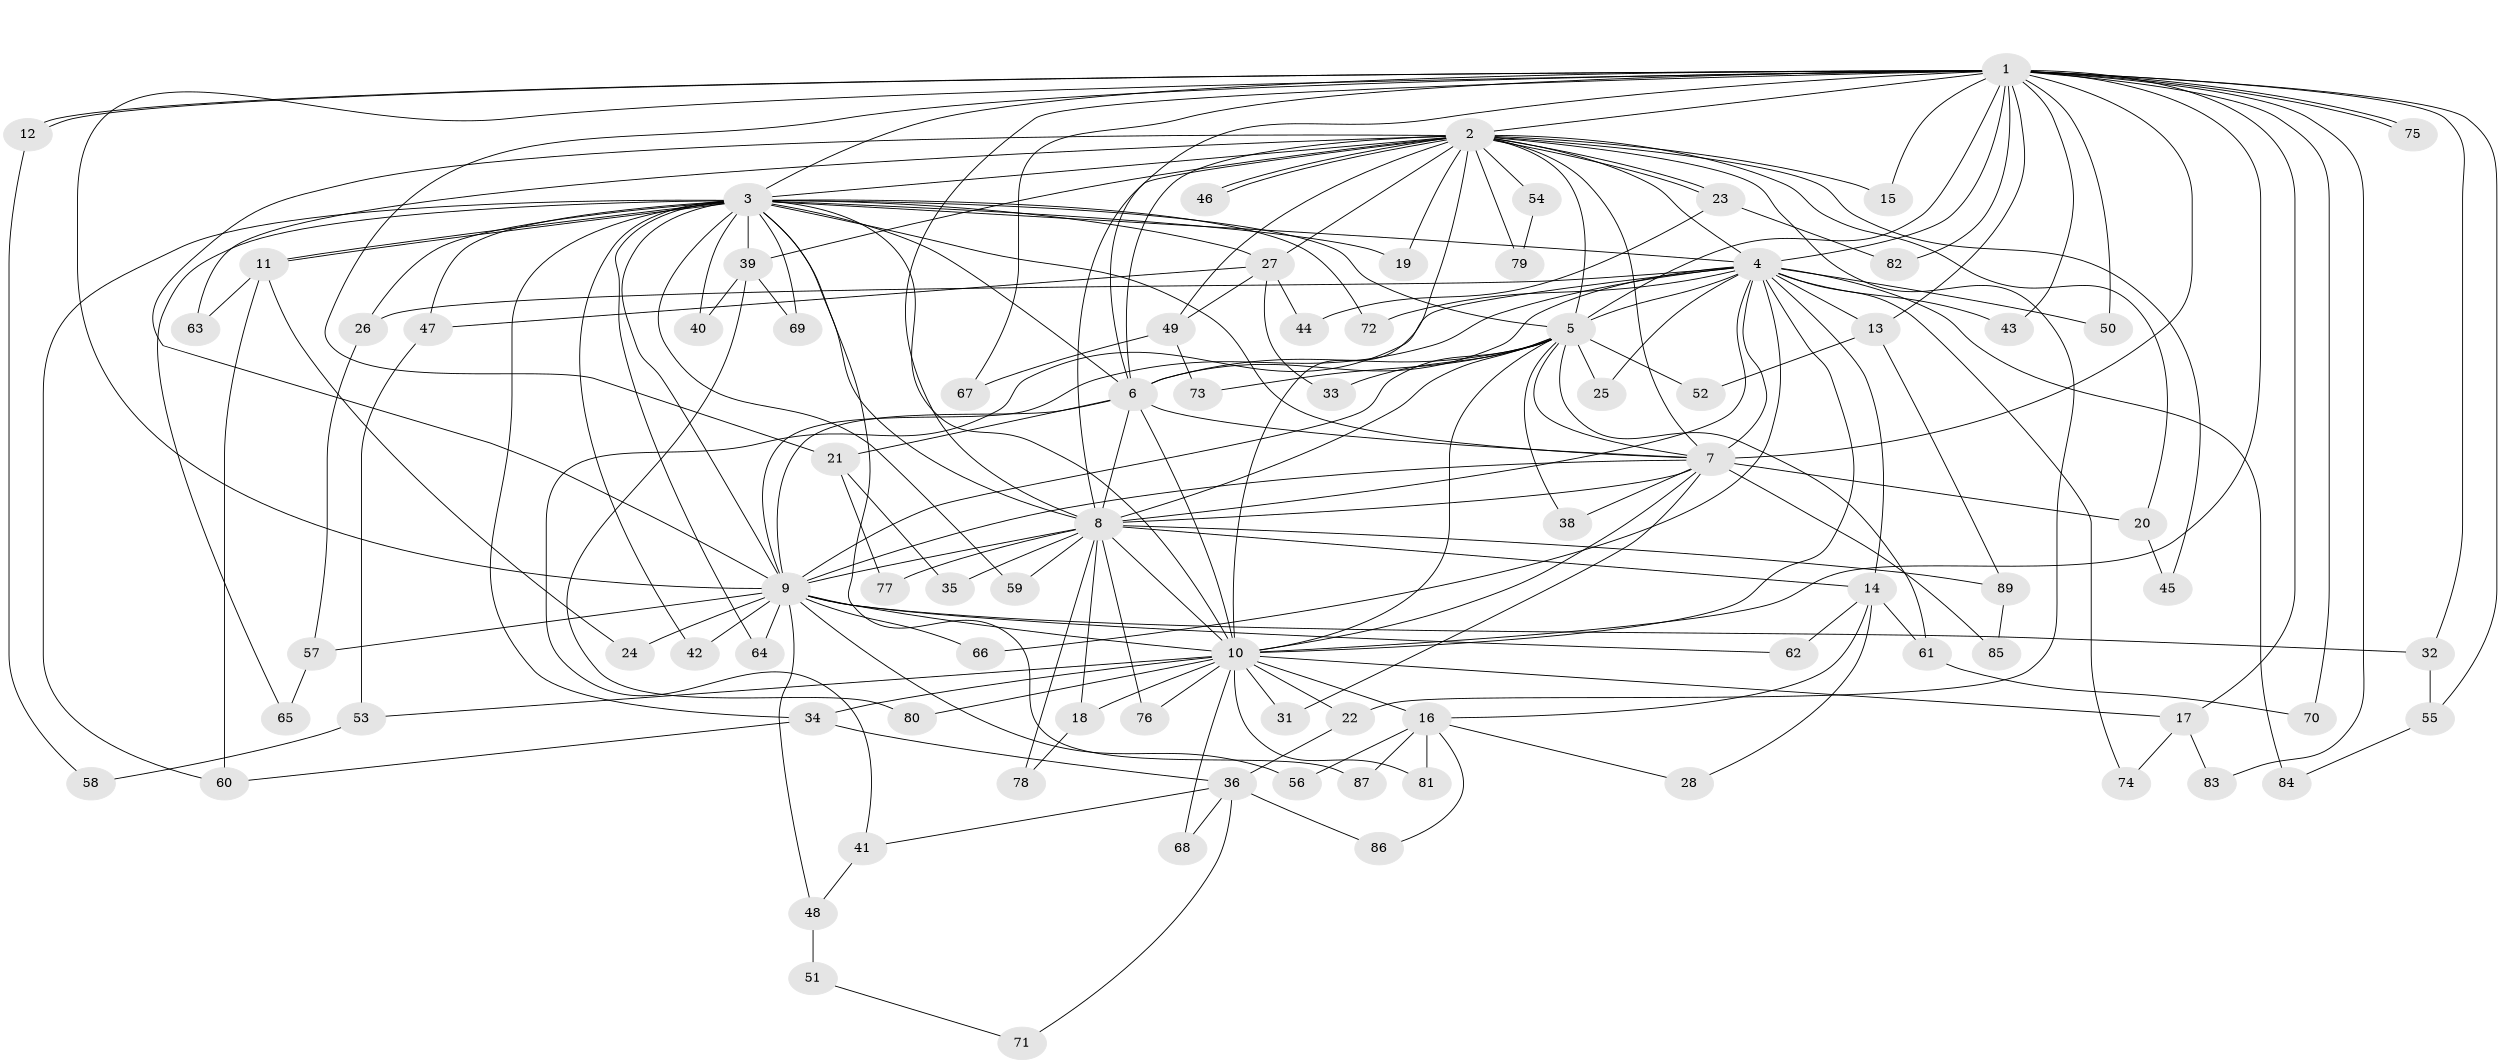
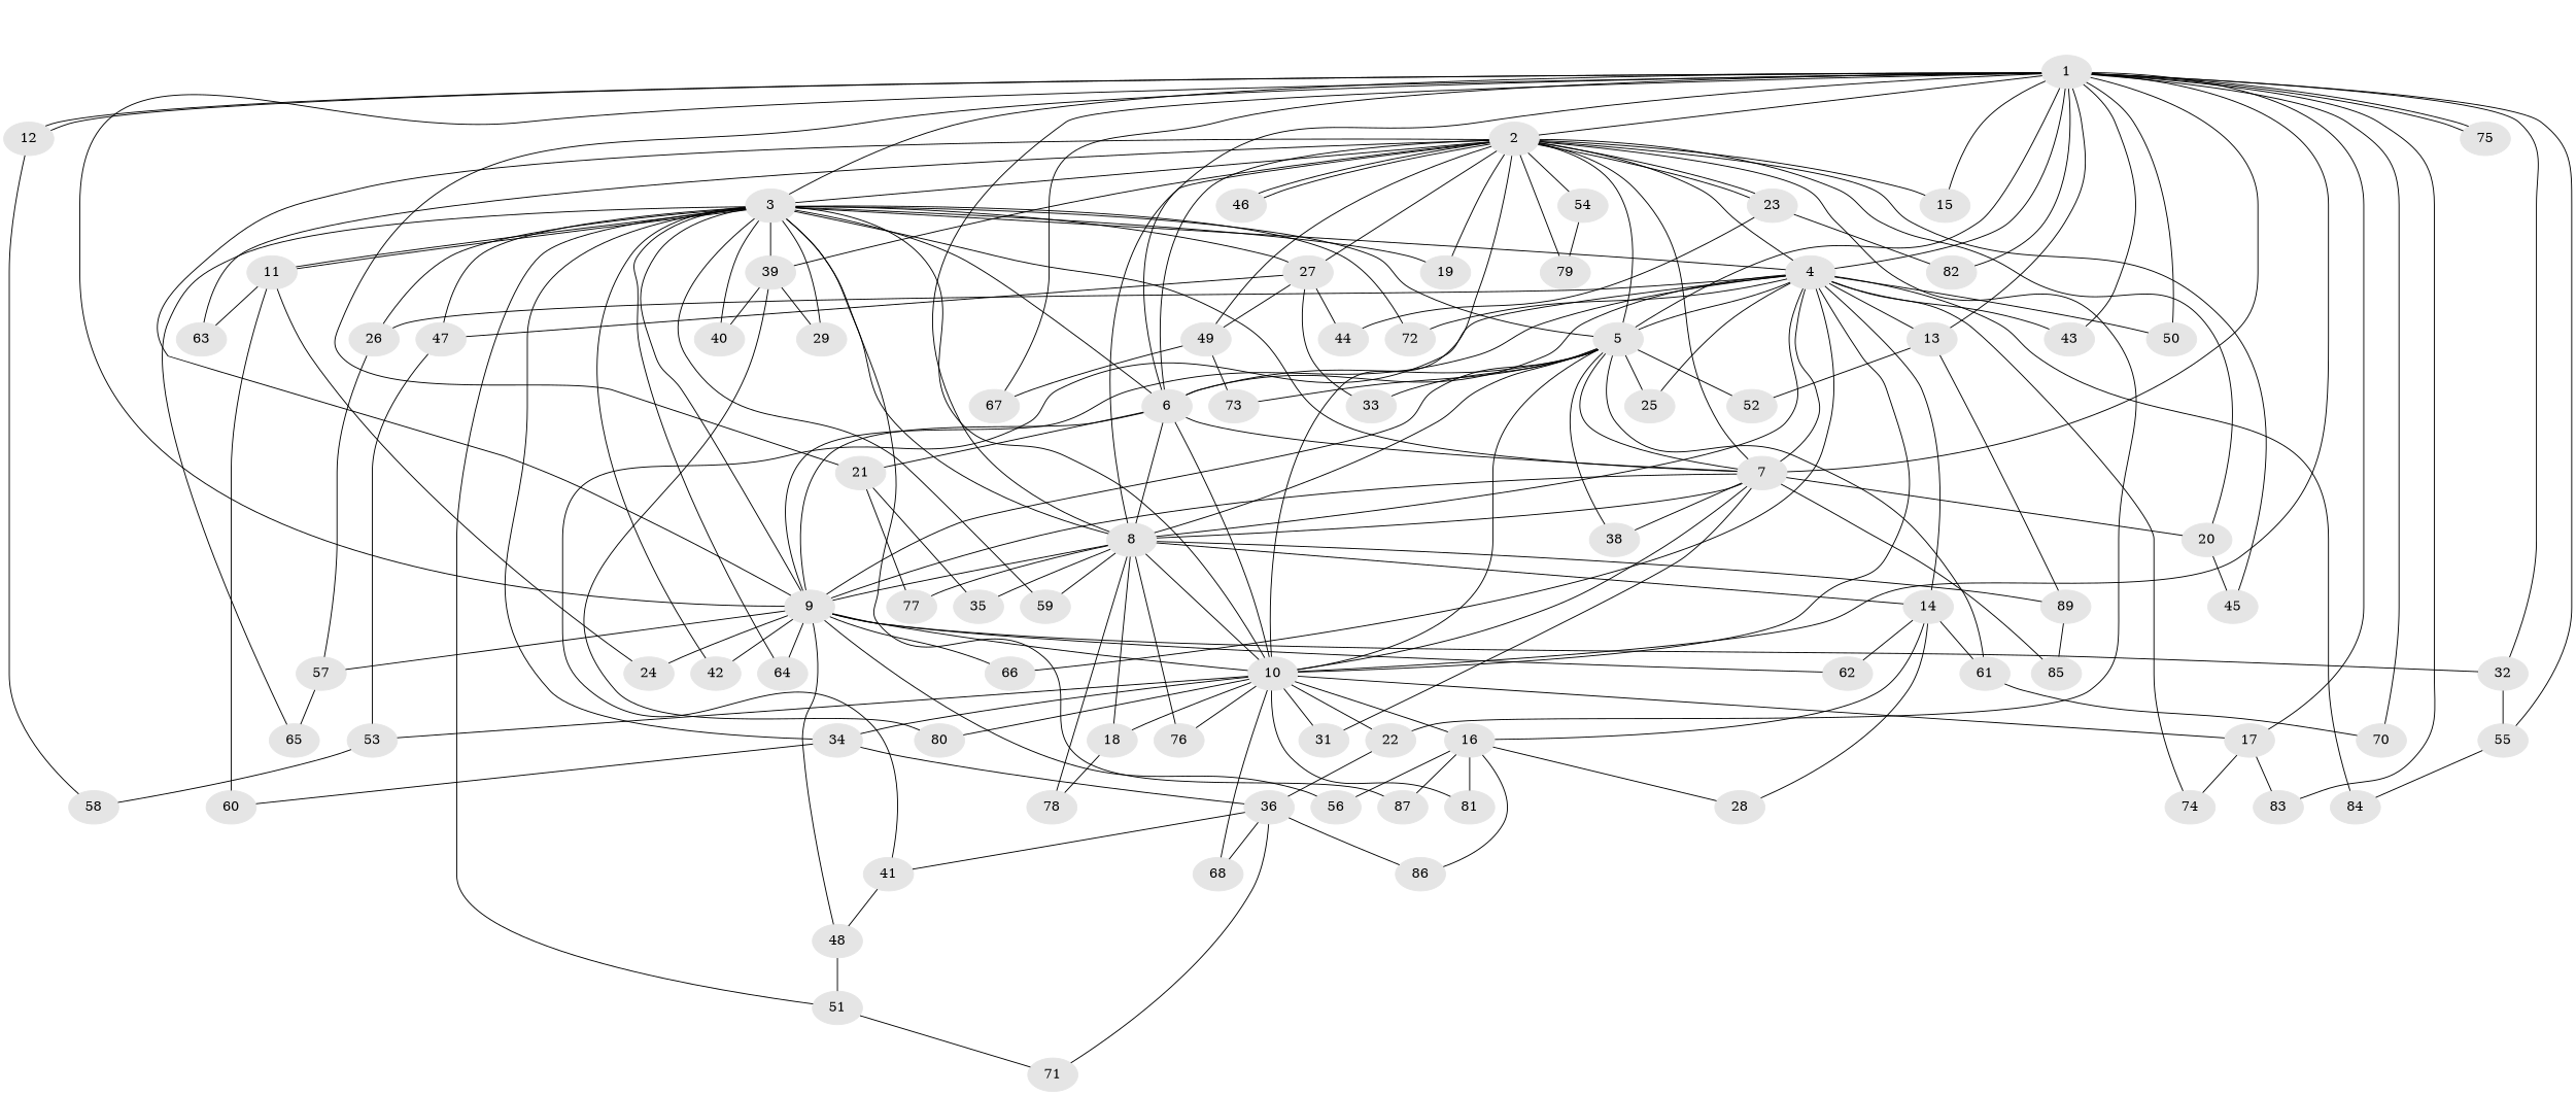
  graph {
    node [color=gray90 style=filled]
    1
    2
    3
    4
    5
    6
    7
    8
    9
    10
    12
    13
    15
    17
    21
    32
    43
    50
    55
    67
    70
    75
    82
    83
    19
    20
    22
    23
    27
    39
    45
    46
    49
    54
    63
    79
    11
    26
    34
    40
    42
    47
    51
    59
    64
    65
-   69
+   69 [label=29]
    72
    87
    14
    25
    41
    66
    74
    84
    33
    38
    52
    61
    73
    31
    85
    18
    n64 [label=89]
    35
    76
    77
    78
    24
    48
    56
    57
    62
    16
    53
    68
    80
    81
    58
    36
    44
    60
    71
    28
    86
    1 -- 2
    1 -- 3
    1 -- 4
    1 -- 5
    1 -- 6
    1 -- 7
    1 -- 8
    1 -- 9
    1 -- 10
    1 -- 12
    1 -- 12
    1 -- 13
    1 -- 15
    1 -- 17
    1 -- 21
    1 -- 32
    1 -- 43
    1 -- 50
    1 -- 55
    1 -- 67
    1 -- 70
    1 -- 75
    1 -- 75
    1 -- 82
    1 -- 83
    2 -- 3
    2 -- 4
    2 -- 5
    2 -- 6
    2 -- 7
    2 -- 8
    2 -- 9
    2 -- 10
    2 -- 15
    2 -- 19
    2 -- 20
    2 -- 22
    2 -- 23
    2 -- 23
    2 -- 27
    2 -- 39
    2 -- 45
    2 -- 46
    2 -- 46
    2 -- 49
    2 -- 54
    2 -- 63
    2 -- 79
    3 -- 4
    3 -- 5
    3 -- 6
    3 -- 7
    3 -- 8
    3 -- 9
    3 -- 10
    3 -- 19
    3 -- 27
    3 -- 39
    3 -- 11
    3 -- 11
    3 -- 26
    3 -- 34
    3 -- 40
    3 -- 42
    3 -- 47
-   3 -- 60
+   3 -- 51
    3 -- 59
    3 -- 64
    3 -- 65
    3 -- 69
    3 -- 72
    3 -- 87
    4 -- 5
    4 -- 6
    4 -- 7
    4 -- 8
    4 -- 9
    4 -- 10
    4 -- 13
    4 -- 43
    4 -- 50
    4 -- 26
    4 -- 72
    4 -- 14
    4 -- 25
    4 -- 41
    4 -- 66
    4 -- 74
    4 -- 84
    5 -- 6
    5 -- 7
    5 -- 8
    5 -- 9
    5 -- 10
    5 -- 25
    5 -- 33
    5 -- 38
    5 -- 52
    5 -- 61
    5 -- 73
    6 -- 7
    6 -- 8
    6 -- 9
    6 -- 10
    6 -- 21
    7 -- 8
    7 -- 9
    7 -- 10
    7 -- 20
    7 -- 38
    7 -- 31
    7 -- 85
    8 -- 9
    8 -- 10
    8 -- 59
    8 -- 14
    8 -- 18
    8 -- n64
    8 -- 35
    8 -- 76
    8 -- 77
    8 -- 78
    9 -- 10
    9 -- 32
    9 -- 42
    9 -- 64
    9 -- 66
    9 -- 24
    9 -- 48
    9 -- 56
    9 -- 57
    9 -- 62
    10 -- 17
    10 -- 22
    10 -- 34
    10 -- 31
    10 -- 18
    10 -- 76
    10 -- 16
    10 -- 53
    10 -- 68
    10 -- 80
    10 -- 81
    12 -- 58
    13 -- 52
    13 -- n64
    17 -- 83
    17 -- 74
    21 -- 35
    21 -- 77
    32 -- 55
    55 -- 84
    20 -- 45
    22 -- 36
    23 -- 82
    23 -- 44
    27 -- 49
    27 -- 47
    27 -- 33
    27 -- 44
    39 -- 40
    39 -- 69
    39 -- 80
    49 -- 67
    49 -- 73
    54 -- 79
    11 -- 63
    11 -- 24
    11 -- 60
    26 -- 57
    34 -- 36
    34 -- 60
    47 -- 53
    51 -- 71
    14 -- 61
    14 -- 62
    14 -- 16
    14 -- 28
    41 -- 48
    61 -- 70
    18 -- 78
    n64 -- 85
    48 -- 51
    57 -- 65
    16 -- 87
    16 -- 56
    16 -- 81
    16 -- 28
    16 -- 86
    53 -- 58
    36 -- 41
    36 -- 68
    36 -- 71
    36 -- 86
  }
